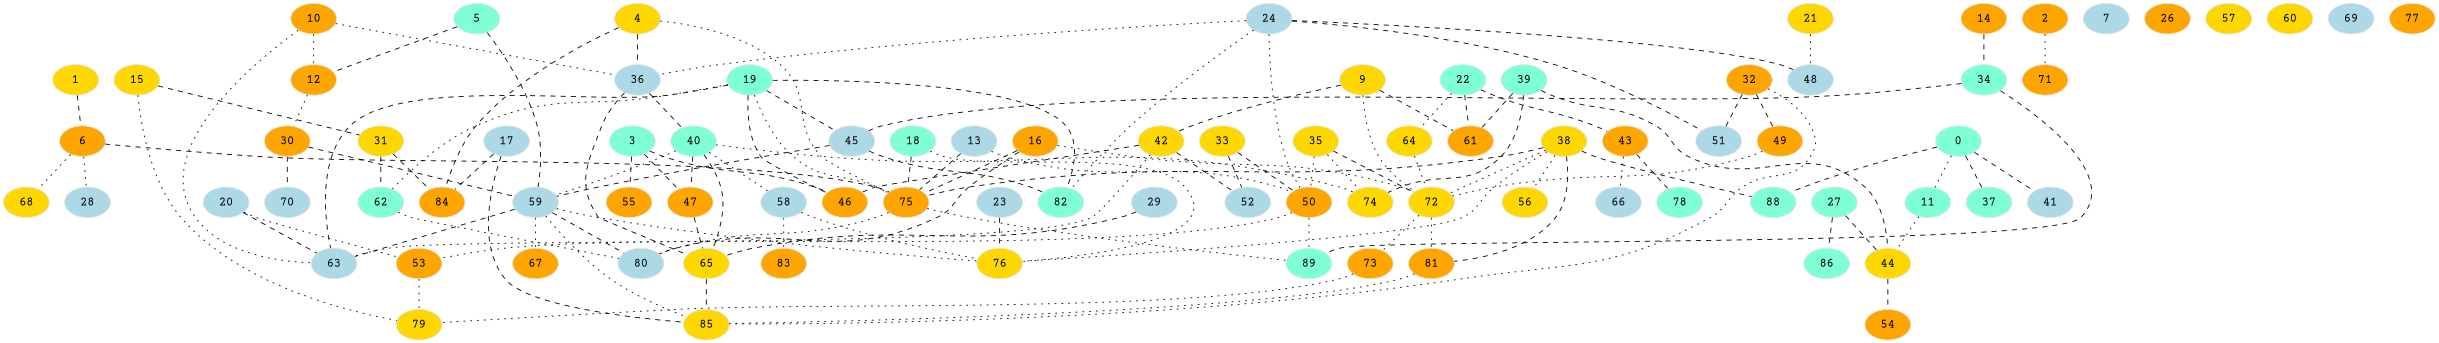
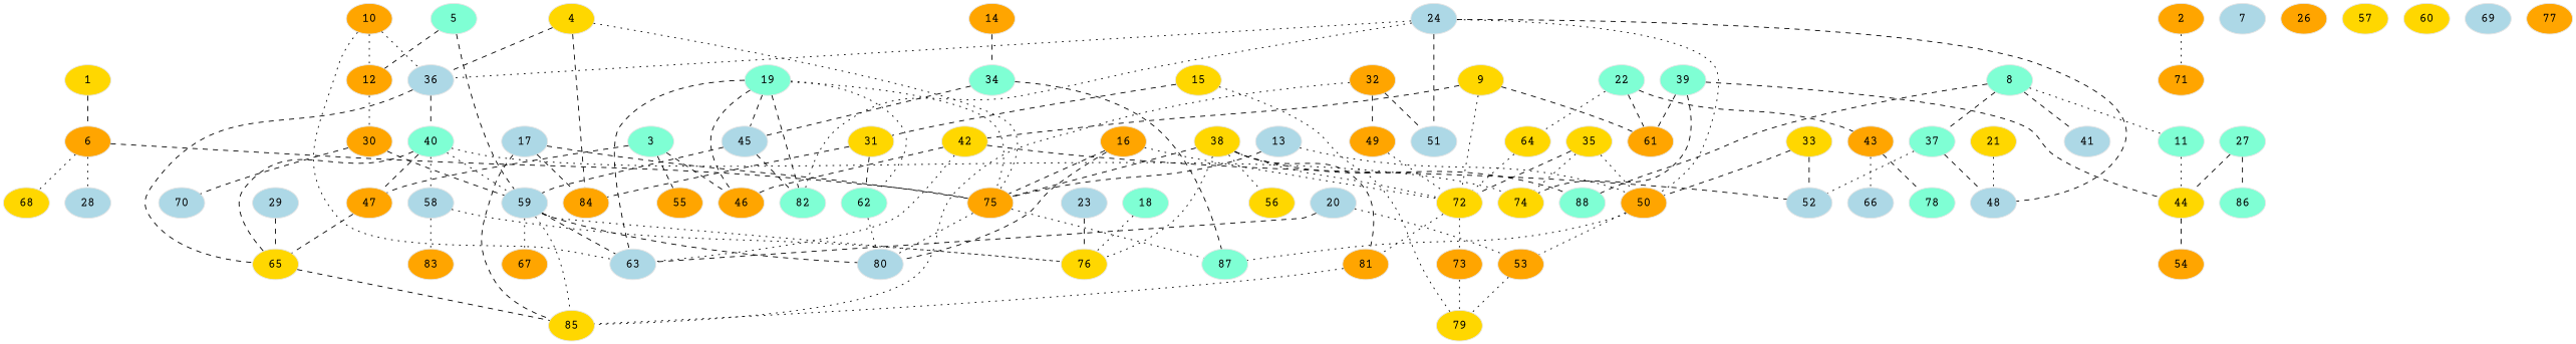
  graph {
    fontname="Courier Prime"
    node [color=gray90 fillcolor=orange fontname="Courier Prime" style=filled]
    edge [fontname="Courier Prime" style=dashed]
    1 [fillcolor=gold]
    6
    75
    28 [fillcolor=lightblue]
    68 [fillcolor=gold]
    2
    71
    3 [fillcolor=aquamarine]
    46
    47
    55
    65 [fillcolor=gold]
    4 [fillcolor=gold]
    36 [fillcolor=lightblue]
    84
    40 [fillcolor=aquamarine]
    80 [fillcolor=lightblue]
-   87 [fillcolor=aquamarine label=89]
+   87 [fillcolor=aquamarine]
    5 [fillcolor=aquamarine]
    12
    59 [fillcolor=lightblue]
    30
    63 [fillcolor=lightblue]
    85 [fillcolor=gold]
    76 [fillcolor=gold]
    67
    7 [fillcolor=lightblue]
-   8 [fillcolor=aquamarine label=0]
+   8 [fillcolor=aquamarine]
    11 [fillcolor=aquamarine]
    37 [fillcolor=aquamarine]
    41 [fillcolor=lightblue]
    88 [fillcolor=aquamarine]
    44 [fillcolor=gold]
    48 [fillcolor=lightblue]
    52 [fillcolor=lightblue]
    9 [fillcolor=gold]
    42 [fillcolor=gold]
    61
    72 [fillcolor=gold]
    81
    73
    10
    54
    70 [fillcolor=lightblue]
    13 [fillcolor=lightblue]
    50
    53
    34 [fillcolor=aquamarine]
    14
    45 [fillcolor=lightblue]
    15 [fillcolor=gold]
    31 [fillcolor=gold]
    79 [fillcolor=gold]
    62 [fillcolor=aquamarine]
    16
    17 [fillcolor=lightblue]
    18 [fillcolor=aquamarine]
    19 [fillcolor=aquamarine]
    82 [fillcolor=aquamarine]
    20 [fillcolor=lightblue]
    21 [fillcolor=gold]
    22 [fillcolor=aquamarine]
    43
    64 [fillcolor=gold]
    66 [fillcolor=lightblue]
    78 [fillcolor=aquamarine]
    23 [fillcolor=lightblue]
    24 [fillcolor=lightblue]
    51 [fillcolor=lightblue]
    26
    27 [fillcolor=aquamarine]
    86 [fillcolor=aquamarine]
    29 [fillcolor=lightblue]
    32
    49
    33 [fillcolor=gold]
    35 [fillcolor=gold]
    74 [fillcolor=gold]
    58 [fillcolor=lightblue]
    38 [fillcolor=gold]
    56 [fillcolor=gold]
    39 [fillcolor=aquamarine]
    83
    57 [fillcolor=gold]
    60 [fillcolor=gold]
    69 [fillcolor=lightblue]
    77
    1 -- 6
    6 -- 75
    6 -- 28 [style=dotted]
    6 -- 68 [style=dotted]
    75 -- 80 [style=dotted]
    75 -- 87 [style=dotted]
    2 -- 71 [style=dotted]
    3 -- 46
    3 -- 47
    3 -- 55
    47 -- 65
    65 -- 85
    4 -- 75 [style=dotted]
    4 -- 36
    4 -- 84
    36 -- 65
    36 -- 40
    40 -- 47
    40 -- 65
    40 -- 59 [style=dotted]
    40 -- 74 [style=dotted]
    40 -- 58 [style=dotted]
    5 -- 12
    5 -- 59
    12 -- 30 [style=dotted]
    59 -- 80
    59 -- 63
    59 -- 85 [style=dotted]
    59 -- 76 [style=dotted]
    59 -- 67 [style=dotted]
    30 -- 59
    30 -- 70
    8 -- 11 [style=dotted]
    8 -- 37
    8 -- 41
    8 -- 88
    11 -- 44 [style=dotted]
+   37 -- 48
+   37 -- 52 [style=dotted]
    44 -- 54
    9 -- 42
    9 -- 61
    9 -- 72 [style=dotted]
    42 -- 46
    42 -- 63 [style=dotted]
    42 -- 52
    72 -- 81 [style=dotted]
    72 -- 73 [style=dotted]
    81 -- 85 [style=dotted]
    73 -- 79 [style=dotted]
    10 -- 36 [style=dotted]
    10 -- 12 [style=dotted]
    10 -- 63 [style=dotted]
    13 -- 75
    13 -- 50 [style=dotted]
    50 -- 87 [style=dotted]
    50 -- 53 [style=dotted]
    53 -- 79 [style=dotted]
    34 -- 87
    34 -- 45
    14 -- 34
    45 -- 59
    45 -- 82
    15 -- 31
    15 -- 79 [style=dotted]
    31 -- 84
    31 -- 62
    62 -- 80 [style=dotted]
    16 -- 75
    16 -- 80
    16 -- 72 [style=dotted]
    17 -- 84
    17 -- 85
-   18 -- 75
+   17 -- 75
    18 -- 76 [style=dotted]
    19 -- 75 [style=dotted]
    19 -- 46
    19 -- 63
    19 -- 45
    19 -- 62 [style=dotted]
    19 -- 82
    20 -- 63
    20 -- 53 [style=dotted]
    21 -- 48 [style=dotted]
    22 -- 61
    22 -- 43
    22 -- 64 [style=dotted]
    43 -- 66 [style=dotted]
    43 -- 78
    64 -- 72 [style=dotted]
    23 -- 76
    24 -- 36 [style=dotted]
    24 -- 48
    24 -- 50 [style=dotted]
    24 -- 82 [style=dotted]
    24 -- 51
    27 -- 44
    27 -- 86
    29 -- 65
    32 -- 85 [style=dotted]
    32 -- 51
    32 -- 49
    49 -- 72 [style=dotted]
    33 -- 52
    33 -- 50
    35 -- 72
    35 -- 50 [style=dotted]
    35 -- 74 [style=dotted]
    58 -- 76 [style=dotted]
    58 -- 83 [style=dotted]
    38 -- 75
    38 -- 76 [style=dotted]
    38 -- 88
    38 -- 72 [style=dotted]
    38 -- 81
    38 -- 56 [style=dotted]
    39 -- 44
    39 -- 61
    39 -- 74
  }
